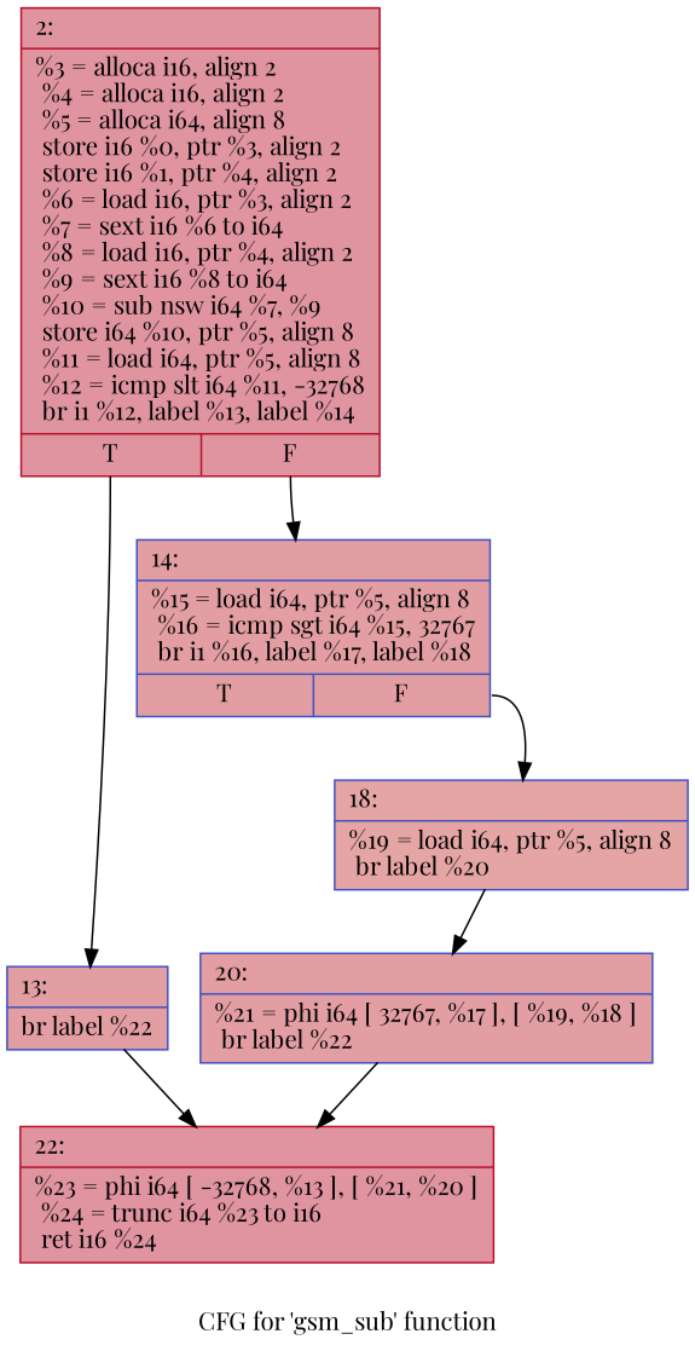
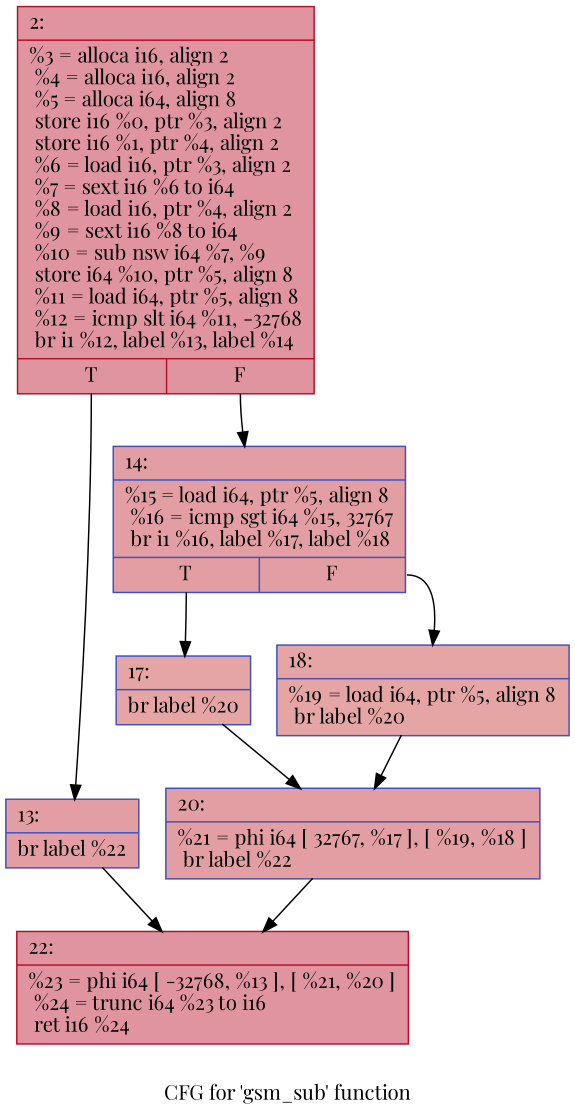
  digraph {
    label="CFG for 'gsm_sub' function"
    fontname="Playfair Display"
    node [color="#3d50c3ff" fillcolor="#be242e70" fontname="Playfair Display" shape=record style=filled]
    edge [fontname="Playfair Display"]
    n1 [color="#b70d28ff" fillcolor="#b70d2870" label="{2:\l|  %3 = alloca i16, align 2\l  %4 = alloca i16, align 2\l  %5 = alloca i64, align 8\l  store i16 %0, ptr %3, align 2\l  store i16 %1, ptr %4, align 2\l  %6 = load i16, ptr %3, align 2\l  %7 = sext i16 %6 to i64\l  %8 = load i16, ptr %4, align 2\l  %9 = sext i16 %8 to i64\l  %10 = sub nsw i64 %7, %9\l  store i64 %10, ptr %5, align 8\l  %11 = load i64, ptr %5, align 8\l  %12 = icmp slt i64 %11, -32768\l  br i1 %12, label %13, label %14\l|{<s0>T|<s1>F}}"]
    n2 [label="{13:\l|  br label %22\l}"]
    n3 [label="{14:\l|  %15 = load i64, ptr %5, align 8\l  %16 = icmp sgt i64 %15, 32767\l  br i1 %16, label %17, label %18\l|{<s0>T|<s1>F}}"]
    n4 [color="#b70d28ff" fillcolor="#b70d2870" label="{22:\l|  %23 = phi i64 [ -32768, %13 ], [ %21, %20 ]\l  %24 = trunc i64 %23 to i16\l  ret i16 %24\l}"]
+   n5 [fillcolor="#c5333470" label="{17:\l|  br label %20\l}"]
    n6 [fillcolor="#c5333470" label="{18:\l|  %19 = load i64, ptr %5, align 8\l  br label %20\l}"]
    n7 [label="{20:\l|  %21 = phi i64 [ 32767, %17 ], [ %19, %18 ]\l  br label %22\l}"]
    n1 -> n2 [tailport=s0]
    n1 -> n3 [tailport=s1]
    n2 -> n4
+   n3 -> n5 [tailport=s0]
    n3 -> n6 [tailport=s1]
+   n5 -> n7
    n6 -> n7
    n7 -> n4
  }
